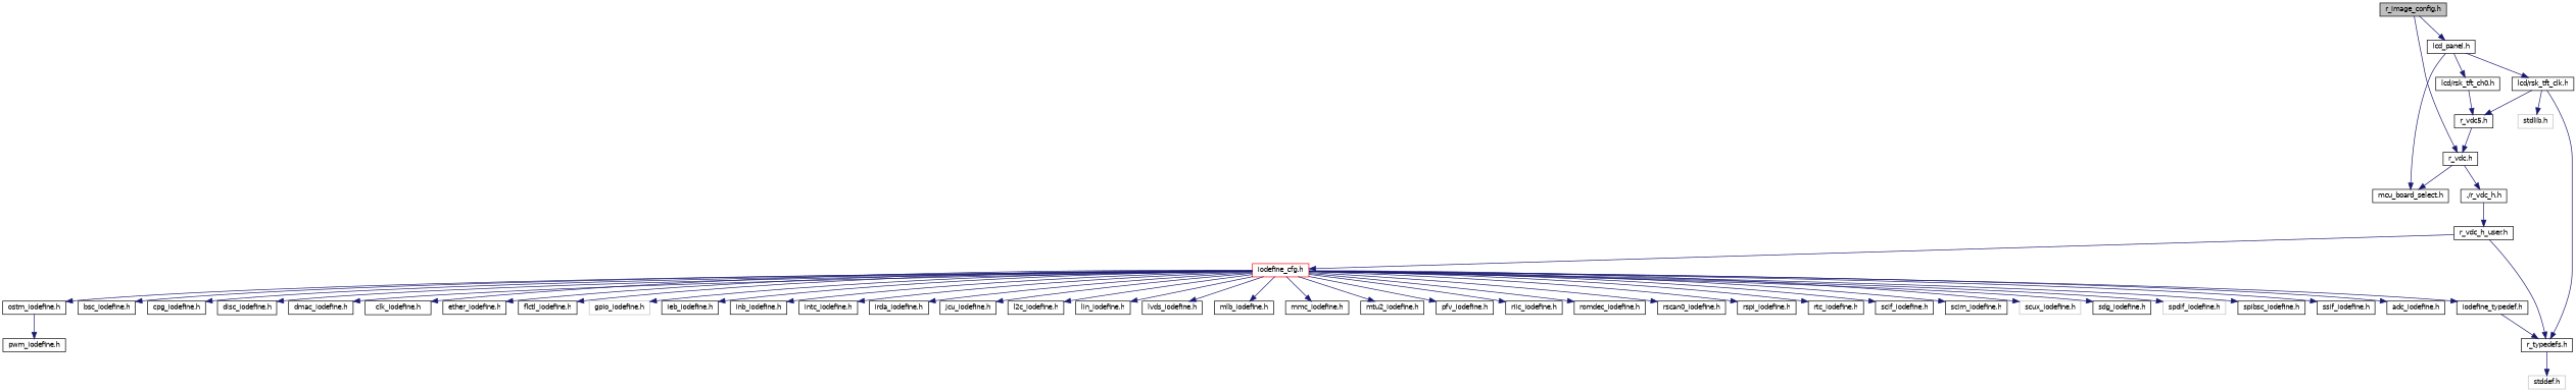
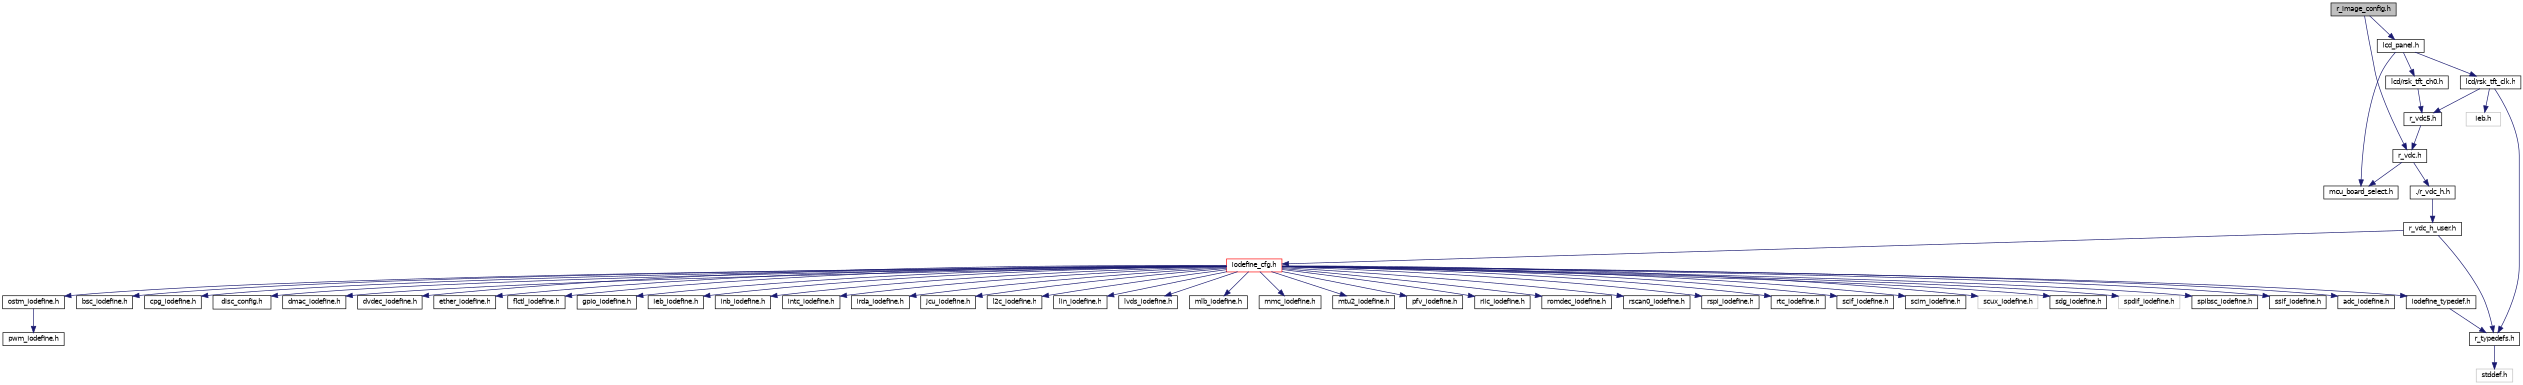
  digraph {
    node [color=black fillcolor=white fontname=Helvetica fontsize=10 shape=record style=filled]
    edge [color=midnightblue fontname=Helvetica fontsize=10 labelfontname=Helvetica labelfontsize=10 style=solid]
    n1 [fillcolor=grey75 fontcolor=black height=0.2 label="r_image_config.h" width=0.4]
    n2 [height=0.2 label="r_vdc.h" width=0.4]
    n3 [height=0.2 label="lcd_panel.h" width=0.4]
    n4 [height=0.2 label="mcu_board_select.h" width=0.4]
    n5 [height=0.2 label="./r_vdc_h.h" width=0.4]
    n6 [height=0.2 label="lcd/rsk_tft_clk.h" width=0.4]
    n7 [height=0.2 label="lcd/rsk_tft_ch0.h" width=0.4]
    n8 [height=0.2 label="r_vdc_h_user.h" width=0.4]
    n9 [height=0.2 label="r_typedefs.h" width=0.4]
    n10 [color=red height=0.2 label="iodefine_cfg.h" width=0.4]
    n11 [color=grey75 height=0.2 label="stddef.h" width=0.4]
    n12 [height=0.2 label="iodefine_typedef.h" width=0.4]
    n13 [height=0.2 label="adc_iodefine.h" width=0.4]
    n14 [height=0.2 label="bsc_iodefine.h" width=0.4]
    n15 [height=0.2 label="cpg_iodefine.h" width=0.4]
-   n16 [height=0.2 label="disc_iodefine.h" width=0.4]
+   n16 [height=0.2 label="disc_config.h" width=0.4]
    n17 [height=0.2 label="dmac_iodefine.h" width=0.4]
-   n18 [height=0.2 label="clk_iodefine.h" width=0.4]
+   n18 [height=0.2 label="dvdec_iodefine.h" width=0.4]
    n19 [height=0.2 label="ether_iodefine.h" width=0.4]
    n20 [height=0.2 label="flctl_iodefine.h" width=0.4]
-   n21 [color=grey75 height=0.2 label="gpio_iodefine.h" width=0.4]
+   n21 [height=0.2 label="gpio_iodefine.h" width=0.4]
    n22 [height=0.2 label="ieb_iodefine.h" width=0.4]
    n23 [height=0.2 label="inb_iodefine.h" width=0.4]
    n24 [height=0.2 label="intc_iodefine.h" width=0.4]
    n25 [height=0.2 label="irda_iodefine.h" width=0.4]
    n26 [height=0.2 label="jcu_iodefine.h" width=0.4]
    n27 [height=0.2 label="l2c_iodefine.h" width=0.4]
    n28 [height=0.2 label="lin_iodefine.h" width=0.4]
    n29 [height=0.2 label="lvds_iodefine.h" width=0.4]
    n30 [height=0.2 label="mlb_iodefine.h" width=0.4]
    n31 [height=0.2 label="mmc_iodefine.h" width=0.4]
    n32 [height=0.2 label="mtu2_iodefine.h" width=0.4]
    n33 [height=0.2 label="ostm_iodefine.h" width=0.4]
    n34 [height=0.2 label="pfv_iodefine.h" width=0.4]
    n35 [height=0.2 label="riic_iodefine.h" width=0.4]
    n36 [height=0.2 label="romdec_iodefine.h" width=0.4]
    n37 [height=0.2 label="rscan0_iodefine.h" width=0.4]
    n38 [height=0.2 label="rspi_iodefine.h" width=0.4]
    n39 [height=0.2 label="rtc_iodefine.h" width=0.4]
    n40 [height=0.2 label="scif_iodefine.h" width=0.4]
    n41 [height=0.2 label="scim_iodefine.h" width=0.4]
    n42 [color=grey75 height=0.2 label="scux_iodefine.h" width=0.4]
    n43 [height=0.2 label="sdg_iodefine.h" width=0.4]
    n44 [color=grey75 height=0.2 label="spdif_iodefine.h" width=0.4]
    n45 [height=0.2 label="spibsc_iodefine.h" width=0.4]
    n46 [height=0.2 label="ssif_iodefine.h" width=0.4]
    n47 [height=0.2 label="pwm_iodefine.h" width=0.4]
-   n48 [color=grey75 height=0.2 label="stdlib.h" width=0.4]
+   n48 [color=grey75 height=0.2 label="ieb.h" width=0.4]
    n49 [height=0.2 label="r_vdc5.h" width=0.4]
    n1 -> n2
    n1 -> n3
    n2 -> n4
    n2 -> n5
    n3 -> n4
    n3 -> n6
    n3 -> n7
    n5 -> n8
    n6 -> n9
    n6 -> n48
    n6 -> n49
    n7 -> n49
    n8 -> n9
    n8 -> n10
    n9 -> n11
    n10 -> n12
    n10 -> n13
    n10 -> n14
    n10 -> n15
    n10 -> n16
    n10 -> n17
    n10 -> n18
    n10 -> n19
    n10 -> n20
    n10 -> n21
    n10 -> n22
    n10 -> n23
    n10 -> n24
    n10 -> n25
    n10 -> n26
    n10 -> n27
    n10 -> n28
    n10 -> n29
    n10 -> n30
    n10 -> n31
    n10 -> n32
    n10 -> n33
    n10 -> n34
    n10 -> n35
    n10 -> n36
    n10 -> n37
    n10 -> n38
    n10 -> n39
    n10 -> n40
    n10 -> n41
    n10 -> n42
    n10 -> n43
    n10 -> n44
    n10 -> n45
    n10 -> n46
    n12 -> n9
    n33 -> n47
    n49 -> n2
  }
